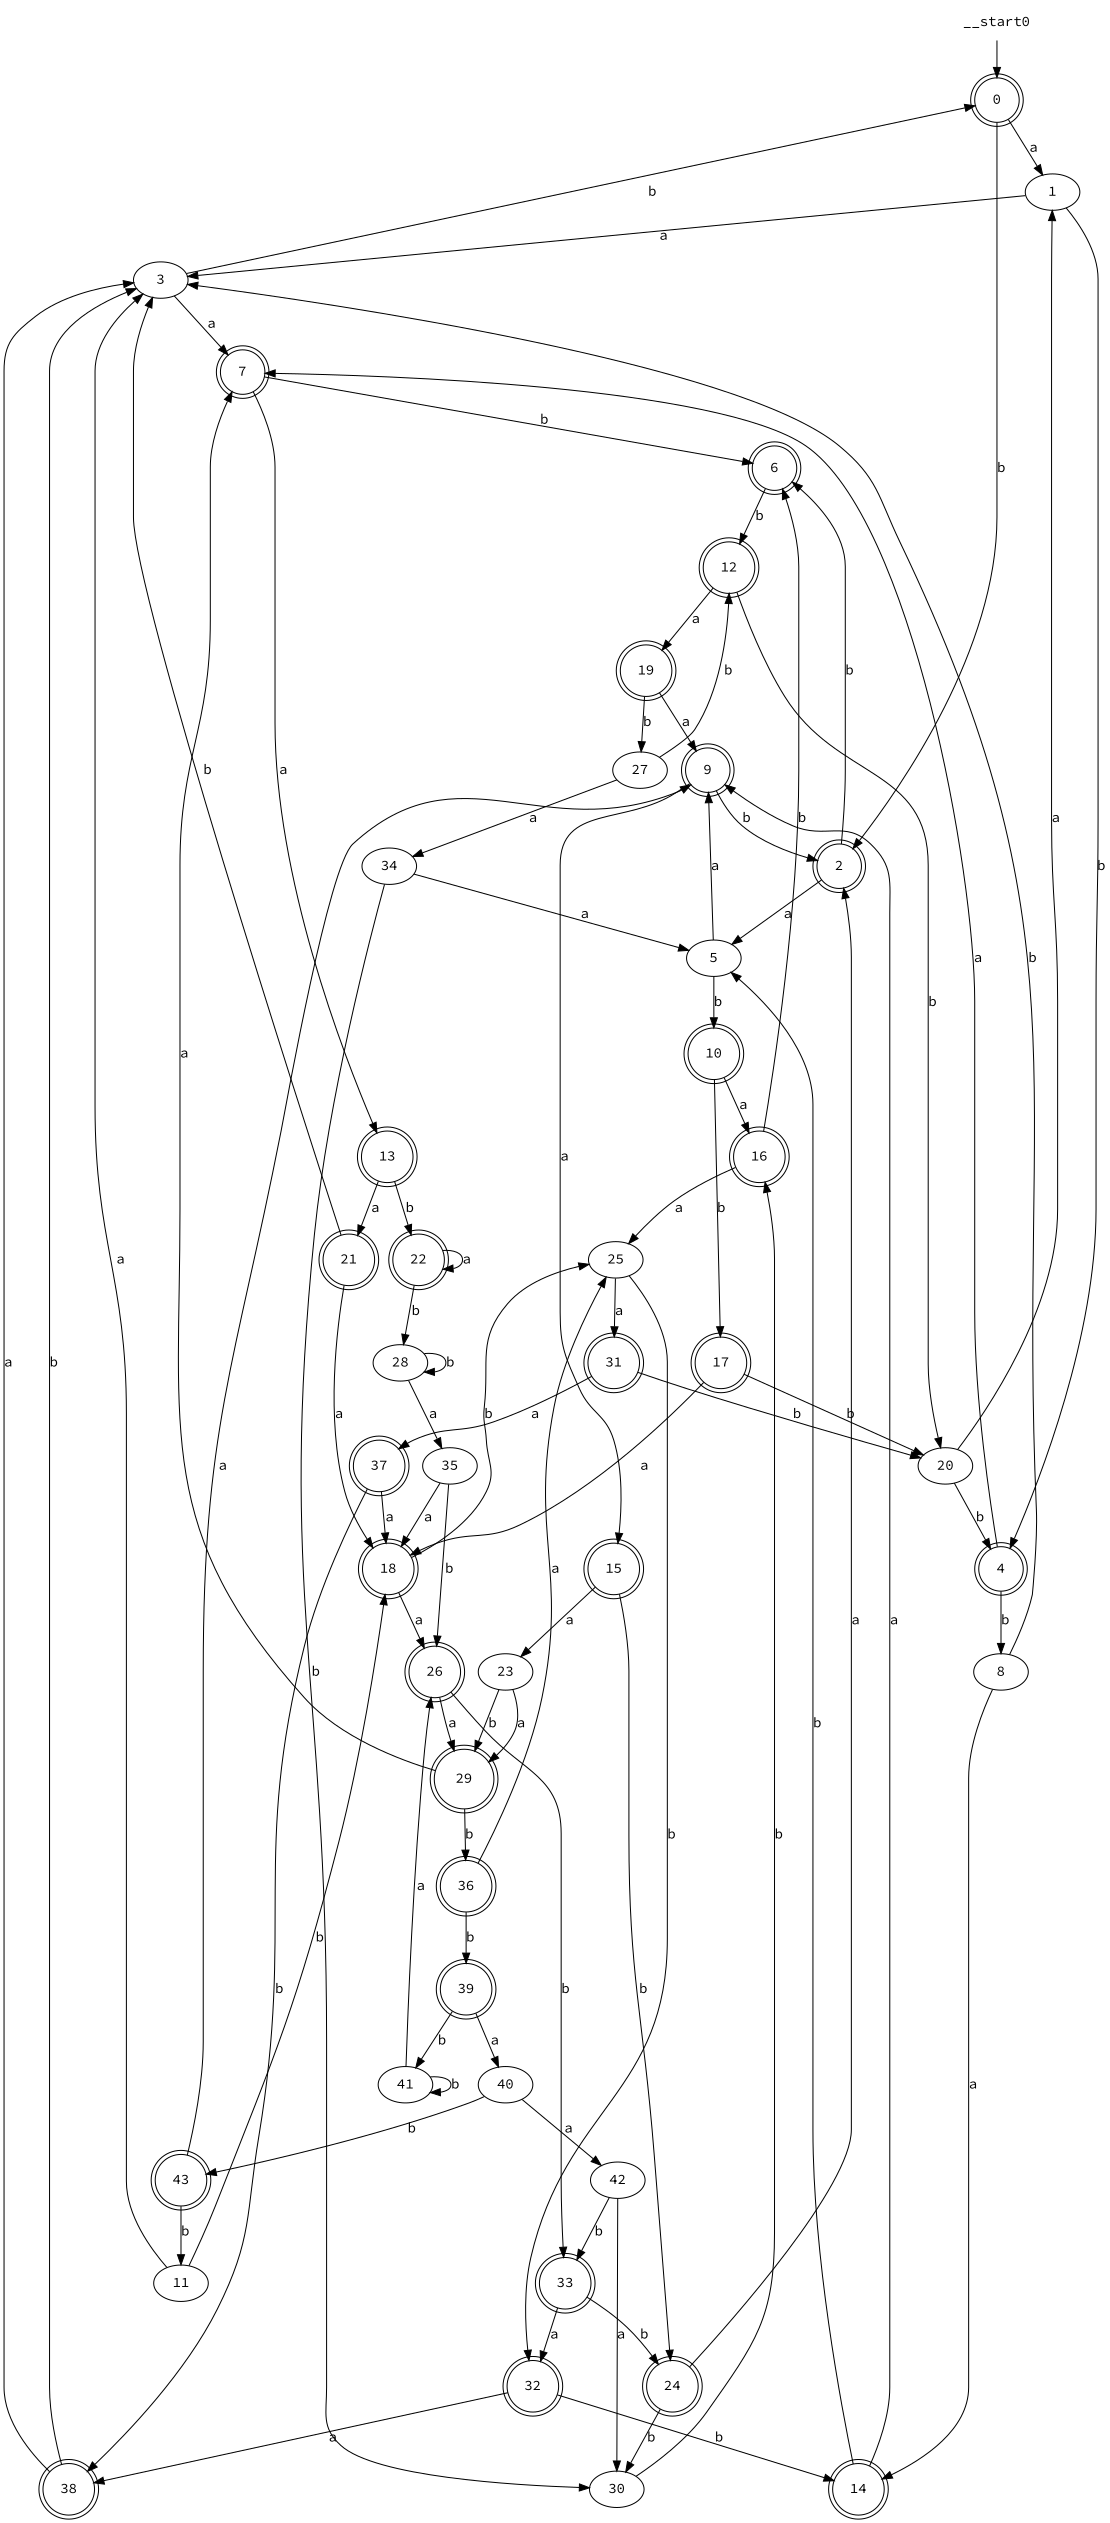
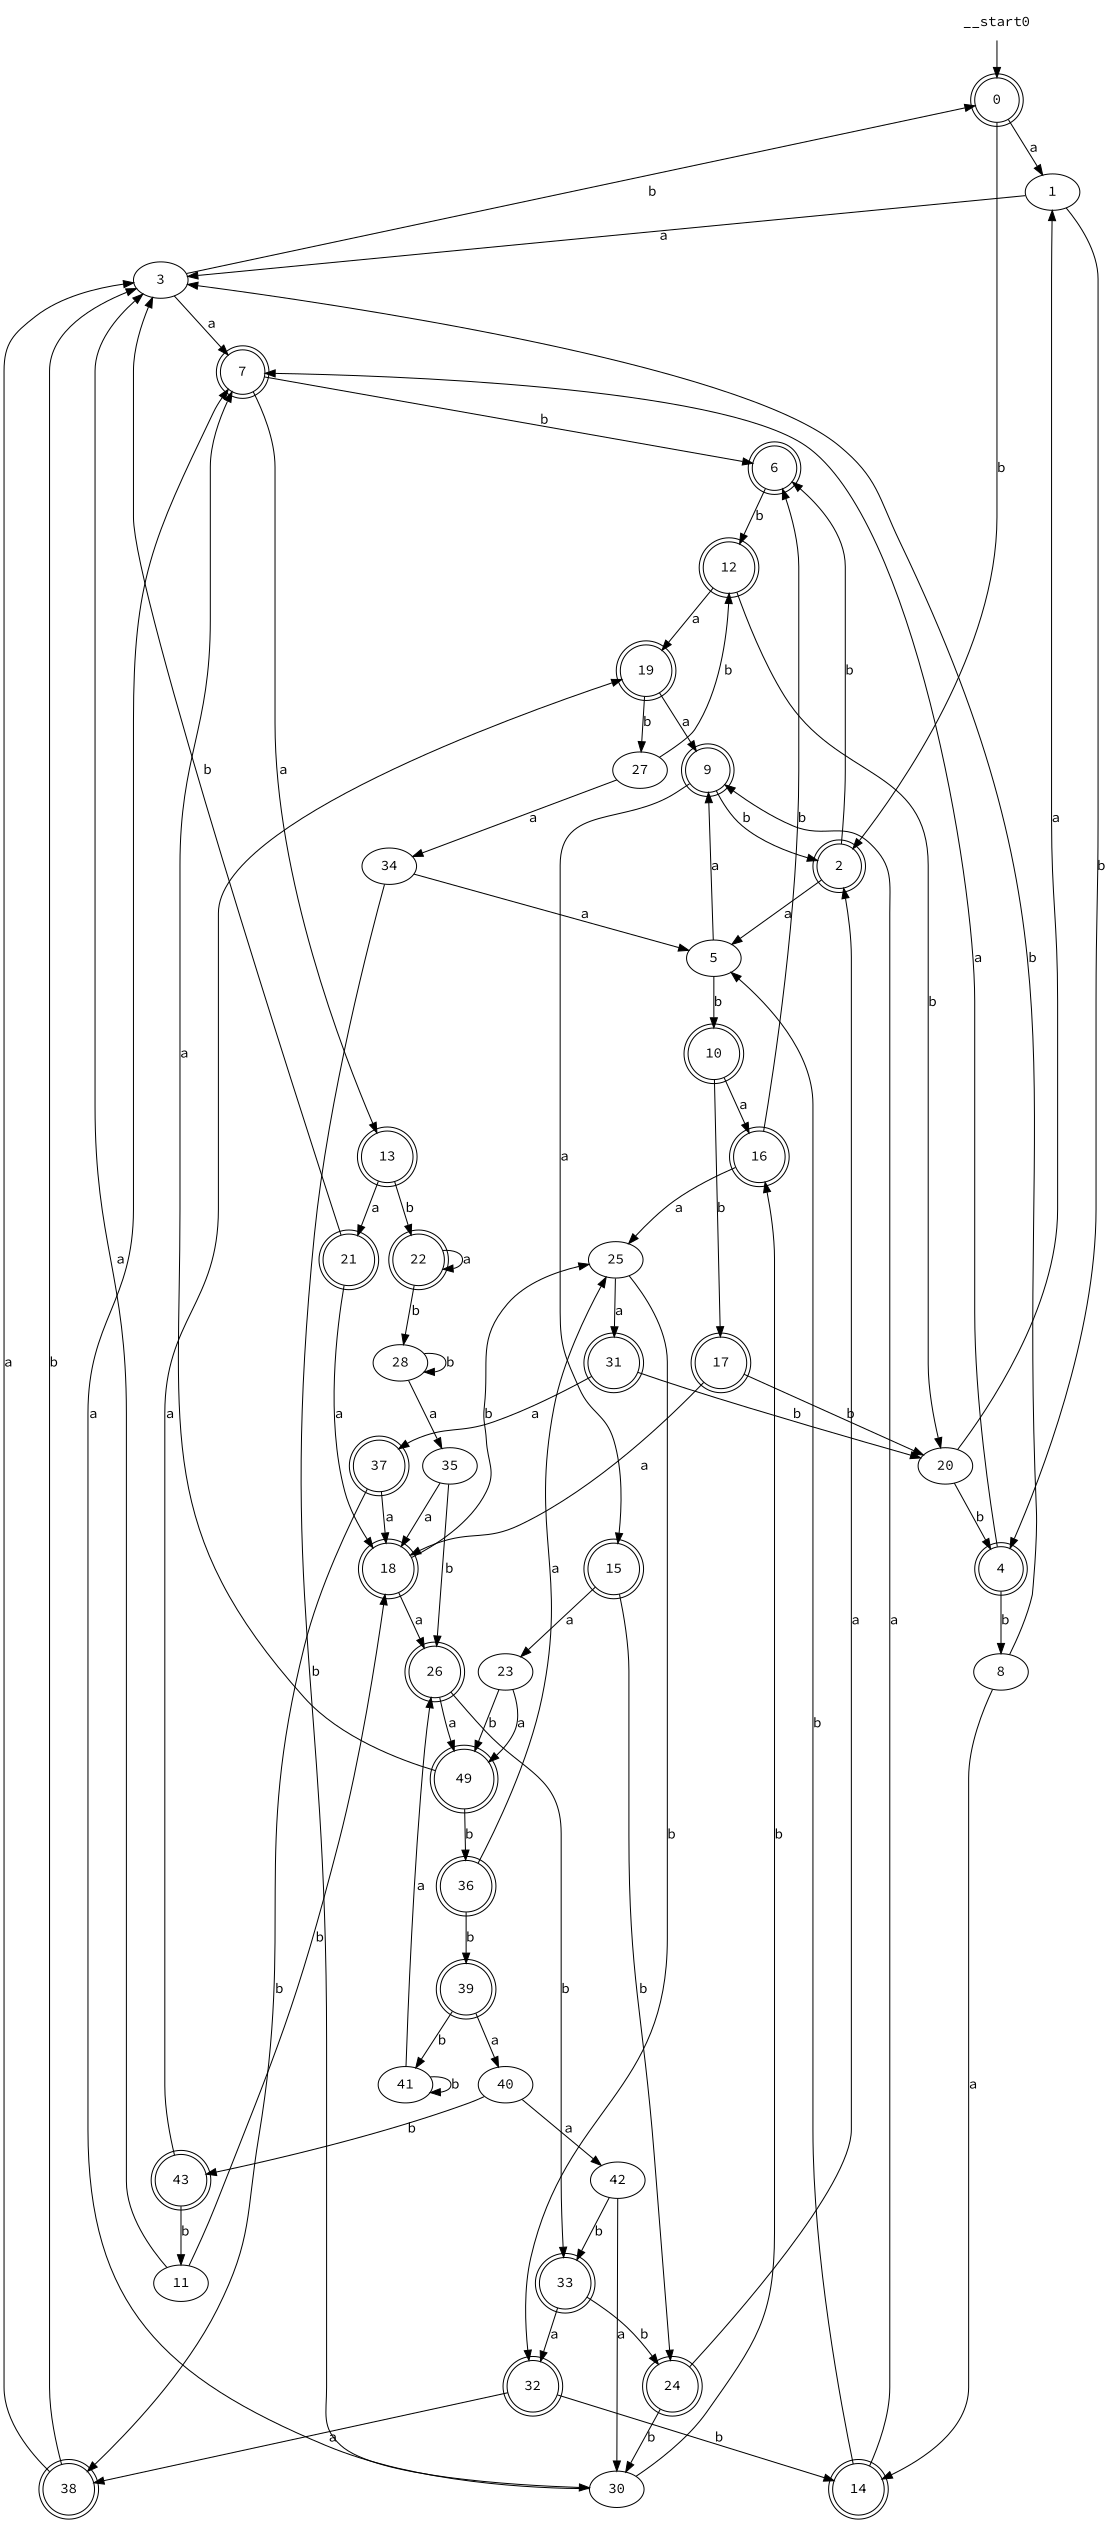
  digraph {
    fontname="Source Code Pro"
    node [fontname="Source Code Pro" shape=doublecircle]
    edge [fontname="Source Code Pro"]
    __start0 [shape=none]
    0
    1 [shape=""]
    2
    3 [shape=""]
    4
    5 [shape=""]
    6
    7
    8 [shape=""]
    9
    10
    12
    13
    14
    15
    16
    17
    11 [shape=""]
    18
    19
    20 [shape=""]
    21
    22
    23 [shape=""]
    24
    25 [shape=""]
    26
    27 [shape=""]
    28 [shape=""]
-   29
+   29 [label=49]
    30 [shape=""]
    31
    32
    33
    34 [shape=""]
    35 [shape=""]
    36
    37
    38
    39
    40 [shape=""]
    41 [shape=""]
    42 [shape=""]
    43
    __start0 -> 0
    0 -> 1 [label=a]
    0 -> 2 [label=b]
    1 -> 3 [label=a]
    1 -> 4 [label=b]
    2 -> 5 [label=a]
    2 -> 6 [label=b]
    3 -> 0 [label=b]
    3 -> 7 [label=a]
    4 -> 7 [label=a]
    4 -> 8 [label=b]
    5 -> 9 [label=a]
    5 -> 10 [label=b]
    6 -> 12 [label=b]
    7 -> 6 [label=b]
    7 -> 13 [label=a]
    8 -> 3 [label=b]
    8 -> 14 [label=a]
    9 -> 2 [label=b]
    9 -> 15 [label=a]
    10 -> 16 [label=a]
    10 -> 17 [label=b]
    12 -> 19 [label=a]
    12 -> 20 [label=b]
    13 -> 21 [label=a]
    13 -> 22 [label=b]
    14 -> 5 [label=b]
    14 -> 9 [label=a]
    15 -> 23 [label=a]
    15 -> 24 [label=b]
    16 -> 6 [label=b]
    16 -> 25 [label=a]
    17 -> 18 [label=a]
    17 -> 20 [label=b]
    11 -> 3 [label=a]
    11 -> 18 [label=b]
    18 -> 25 [label=b]
    18 -> 26 [label=a]
    19 -> 9 [label=a]
    19 -> 27 [label=b]
    20 -> 1 [label=a]
    20 -> 4 [label=b]
    21 -> 3 [label=b]
    21 -> 18 [label=a]
    22 -> 22 [label=a]
    22 -> 28 [label=b]
    23 -> 29 [label=a]
    23 -> 29 [label=b]
    24 -> 2 [label=a]
    24 -> 30 [label=b]
    25 -> 31 [label=a]
    25 -> 32 [label=b]
    26 -> 29 [label=a]
    26 -> 33 [label=b]
    27 -> 12 [label=b]
    27 -> 34 [label=a]
    28 -> 28 [label=b]
    28 -> 35 [label=a]
    29 -> 7 [label=a]
    29 -> 36 [label=b]
+   30 -> 7 [label=a]
    30 -> 16 [label=b]
    31 -> 20 [label=b]
    31 -> 37 [label=a]
    32 -> 14 [label=b]
    32 -> 38 [label=a]
    33 -> 24 [label=b]
    33 -> 32 [label=a]
    34 -> 5 [label=a]
    34 -> 30 [label=b]
    35 -> 18 [label=a]
    35 -> 26 [label=b]
    36 -> 25 [label=a]
    36 -> 39 [label=b]
    37 -> 18 [label=a]
    37 -> 38 [label=b]
    38 -> 3 [label=a]
    38 -> 3 [label=b]
    39 -> 40 [label=a]
    39 -> 41 [label=b]
    40 -> 42 [label=a]
    40 -> 43 [label=b]
    41 -> 26 [label=a]
    41 -> 41 [label=b]
    42 -> 30 [label=a]
    42 -> 33 [label=b]
-   43 -> 9 [label=a]
+   43 -> 19 [label=a]
    43 -> 11 [label=b]
  }
